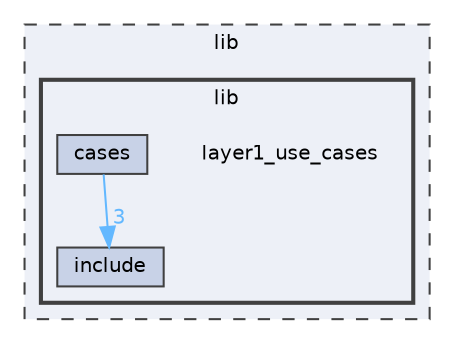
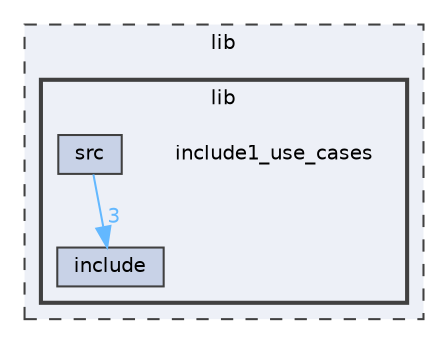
  digraph {
    compound=true
    node [fontname=Helvetica fontsize=10 shape=box color=grey25 fillcolor="#c8d2e7" style=filled]
-   n1 [height=0.2 label=layer1_use_cases shape=plaintext width=0.4 color="" fillcolor="" style=""]
+   n1 [height=0.2 label=include1_use_cases shape=plaintext width=0.4 color="" fillcolor="" style=""]
    n2 [height=0.2 label=include width=0.4]
-   n3 [height=0.2 label=cases width=0.4]
+   n3 [height=0.2 label=src width=0.4]
    subgraph cluster_1 {
      bgcolor="#edf0f7"
      fontname=Helvetica
      fontsize=10
      label=lib
      pencolor=grey25
      style="filled,dashed"
      subgraph cluster_2 {
        bgcolor="#edf0f7"
        fontname=Helvetica
        fontsize=10
        pencolor=grey25
        style="filled,bold"
        n1
        n2
        n3
      }
    }
    n3 -> n2 [color=steelblue1 fontcolor=steelblue1 fontname=Helvetica fontsize=10 headlabel=3 labeldistance=1.5 labelfontname=Helvetica labelfontsize=10]
  }
